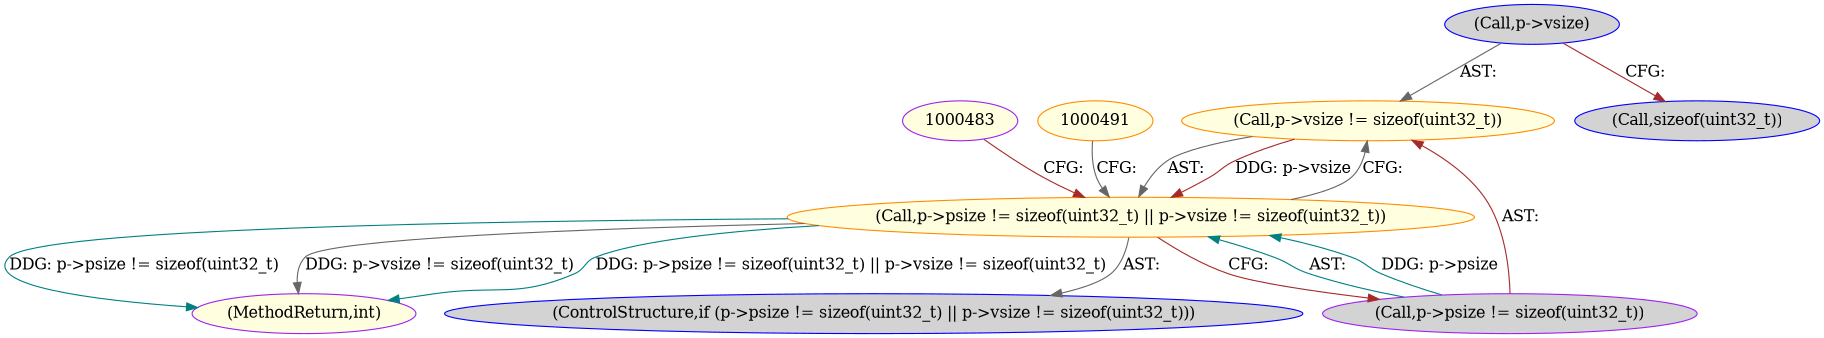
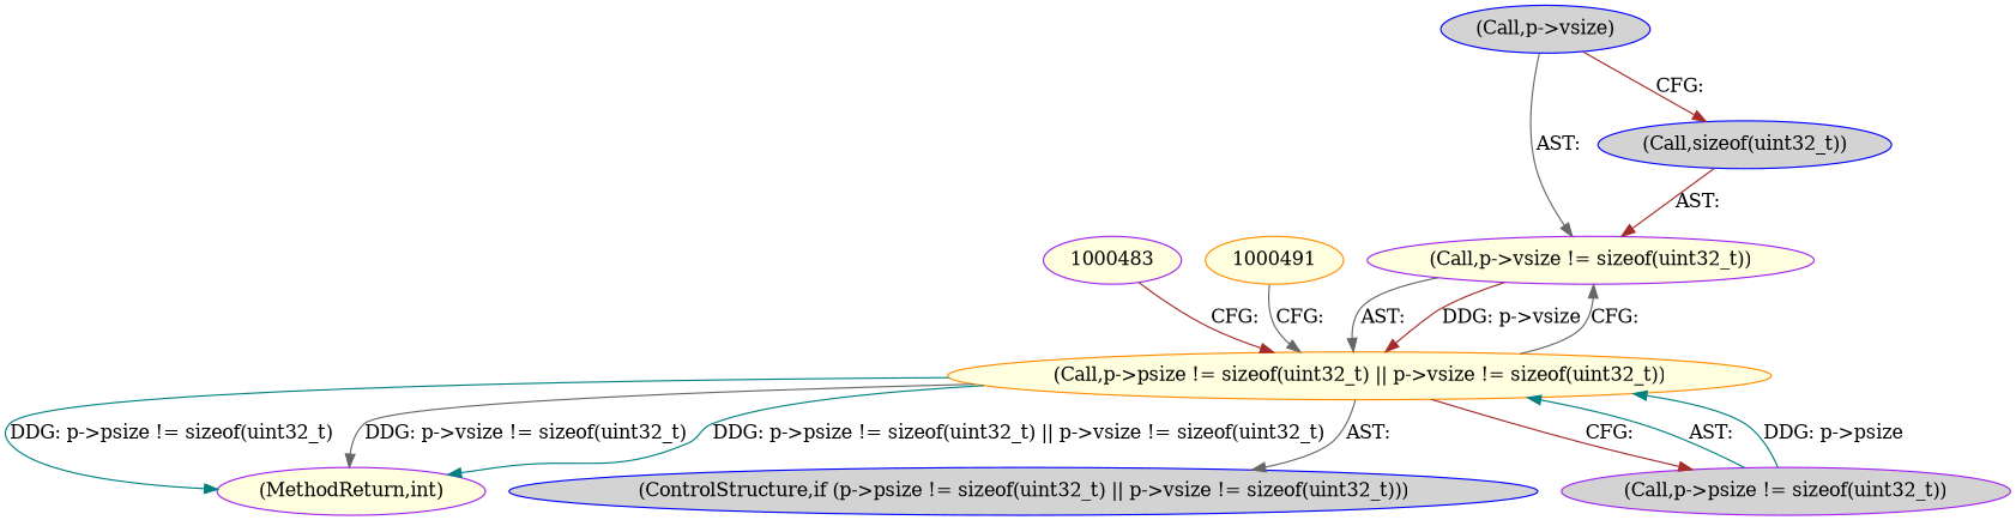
  digraph {
    node [color=purple fillcolor=lightyellow style=filled]
    edge [color=gray40]
-   n1 [color=darkorange label="(Call,p->vsize != sizeof(uint32_t))"]
+   n1 [label="(Call,p->vsize != sizeof(uint32_t))"]
    n2 [color=darkorange label="(Call,p->psize != sizeof(uint32_t) || p->vsize != sizeof(uint32_t))"]
    n3 [label="(MethodReturn,int)"]
    n4 [color=blue fillcolor=lightgrey label="(ControlStructure,if (p->psize != sizeof(uint32_t) || p->vsize != sizeof(uint32_t)))"]
    n5 [fillcolor=lightgrey label="(Call,p->psize != sizeof(uint32_t))"]
    n6 [color=blue fillcolor=lightgrey label="(Call,sizeof(uint32_t))"]
    n7 [color=blue fillcolor=lightgrey label="(Call,p->vsize)"]
    1000483
    1000491 [color=darkorange]
    n1 -> n2 [label="AST: "]
    n1 -> n2 [color=brown label="DDG: p->vsize"]
    n2 -> n1 [label="CFG: "]
    n2 -> n3 [color=teal label="DDG: p->psize != sizeof(uint32_t)"]
    n2 -> n3 [label="DDG: p->vsize != sizeof(uint32_t)"]
    n2 -> n3 [color=teal label="DDG: p->psize != sizeof(uint32_t) || p->vsize != sizeof(uint32_t)"]
    n2 -> n4 [label="AST: "]
    n2 -> n5 [color=brown label="CFG: "]
    n5 -> n2 [color=teal label="AST: "]
    n5 -> n2 [color=teal label="DDG: p->psize"]
-   n5 -> n1 [color=brown label="AST: "]
+   n6 -> n1 [color=brown label="AST: "]
    n7 -> n1 [label="AST: "]
    n7 -> n6 [color=brown label="CFG: "]
    1000483 -> n2 [color=brown label="CFG: "]
    1000491 -> n2 [label="CFG: "]
  }
